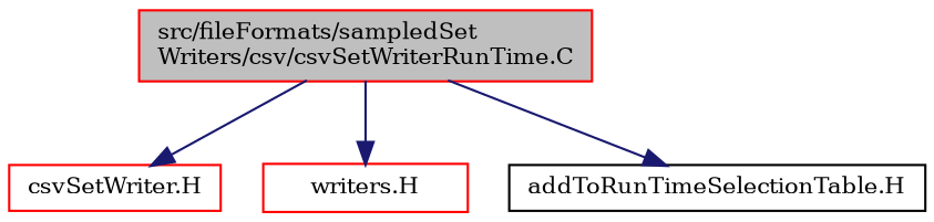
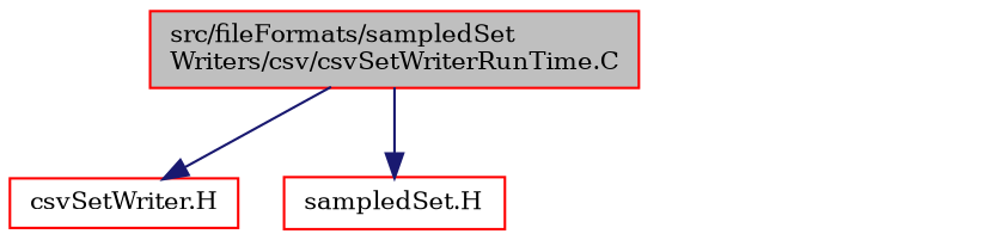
  digraph {
    fontname="DejaVu Serif"
    node [color=red fontname="DejaVu Serif" fontsize=10 shape=record]
    edge [color=midnightblue fontname="DejaVu Serif" fontsize=10 labelfontname=FreeSans labelfontsize=10 style=solid]
    n1 [fillcolor=grey75 fontcolor=black height=0.2 label="src/fileFormats/sampledSet\lWriters/csv/csvSetWriterRunTime.C" style=filled width=0.4]
    n2 [height=0.2 label="csvSetWriter.H" width=0.4]
-   n3 [height=0.2 label="writers.H" width=0.4]
-   n4 [color=black height=0.2 label="addToRunTimeSelectionTable.H" width=0.4]
+   n3 [height=0.2 label="sampledSet.H" width=0.4]
    n1 -> n2
    n1 -> n3
-   n1 -> n4
  }
